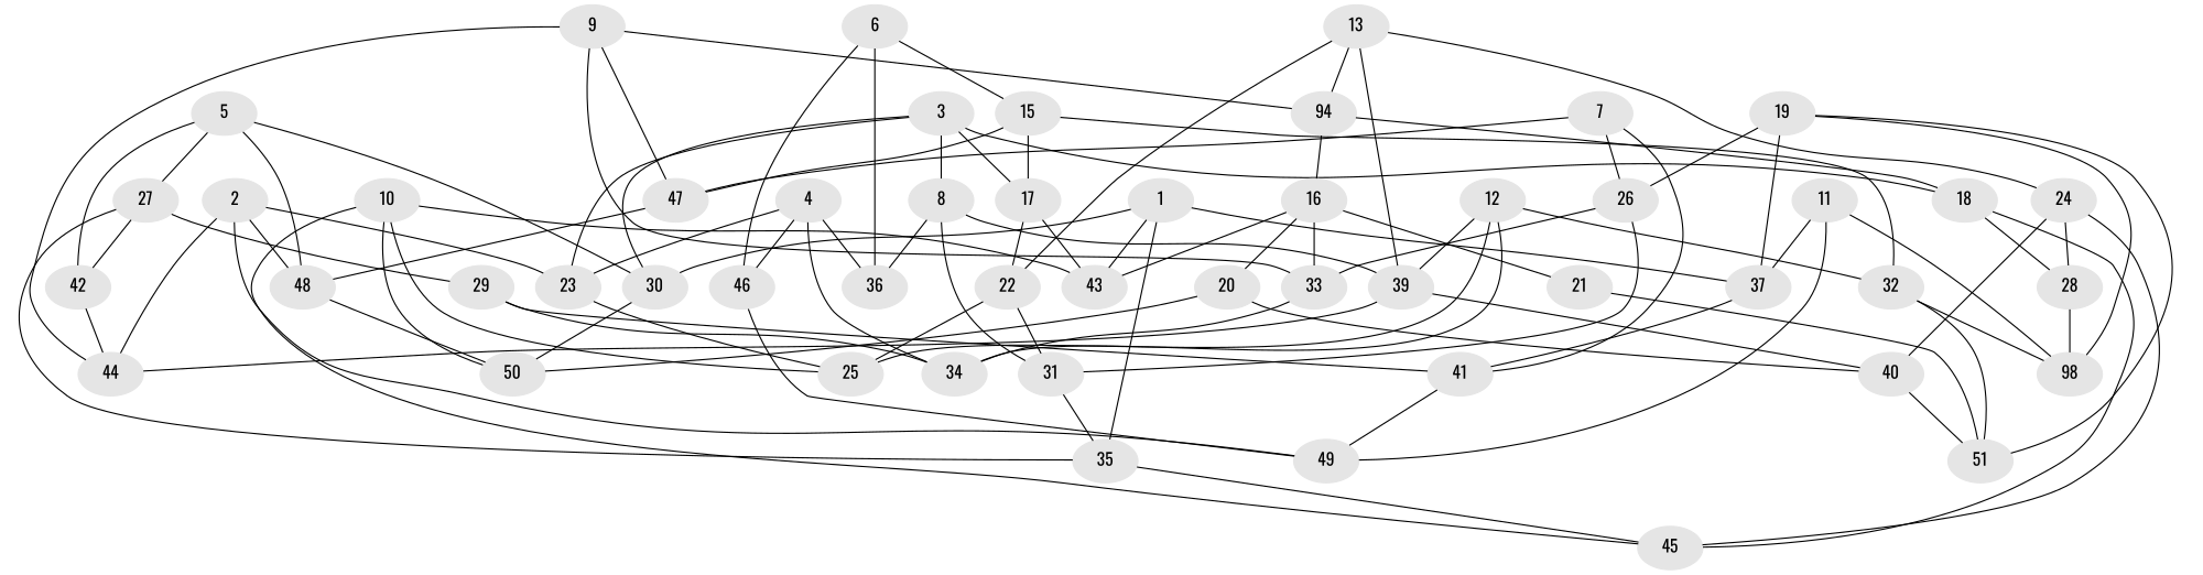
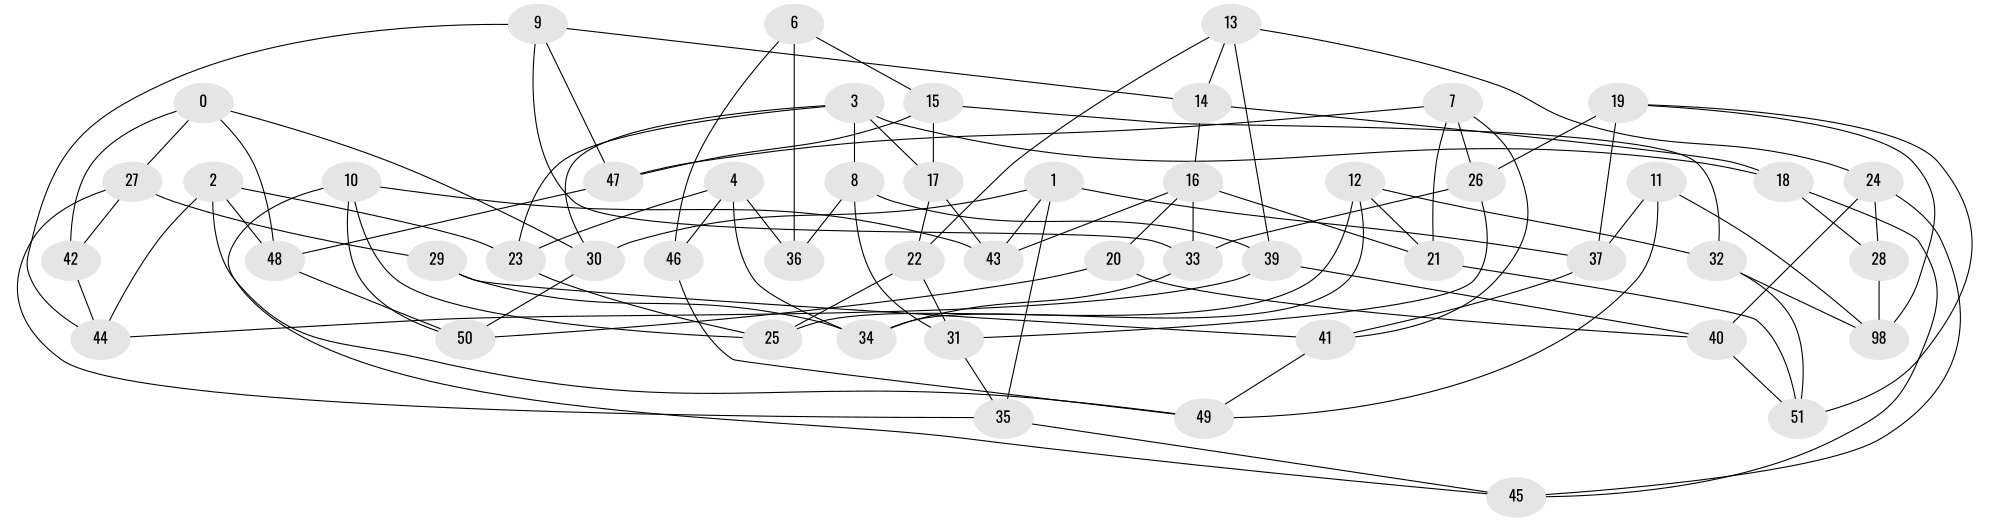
  graph {
    fontname=Oswald
    node [color=gray90 fontname=Oswald style=filled]
    edge [fontname=Oswald]
    1
    30
    35
    37
    43
    50
    45
    41
    2
    23
    44
    48
    49
    25
    3
    8
    17
    18
    36
    31
    39
    22
    28
    4
    34
    46
-   5
+   5 [label=0]
    27
    42
    29
    6
    15
    47
    32
    7
    21
    26
    51
    33
    40
    9
-   14 [label=94]
+   14
    16
    10
    11
    n46 [label=98]
    12
    13
    24
    20
    19
    1 -- 30
    1 -- 35
    1 -- 37
    1 -- 43
    30 -- 50
    35 -- 45
    37 -- 41
    41 -- 49
    2 -- 23
    2 -- 44
    2 -- 48
    2 -- 49
    23 -- 25
    48 -- 50
    3 -- 30
    3 -- 23
    3 -- 8
    3 -- 17
    3 -- 18
    8 -- 36
    8 -- 31
    8 -- 39
    17 -- 43
    17 -- 22
    18 -- 45
    18 -- 28
    31 -- 35
    39 -- 44
    39 -- 40
    22 -- 25
    22 -- 31
    28 -- n46
    4 -- 23
    4 -- 36
    4 -- 34
    4 -- 46
    46 -- 49
    5 -- 30
    5 -- 48
    5 -- 27
    5 -- 42
    27 -- 35
    27 -- 42
    27 -- 29
    42 -- 44
    29 -- 41
    29 -- 34
    6 -- 36
    6 -- 46
    6 -- 15
    15 -- 17
    15 -- 47
    15 -- 32
    47 -- 48
    32 -- 51
    32 -- n46
    7 -- 41
    7 -- 47
+   7 -- 21
    7 -- 26
    21 -- 51
    26 -- 31
    26 -- 33
    33 -- 34
    40 -- 51
    9 -- 44
    9 -- 47
    9 -- 33
    9 -- 14
    14 -- 18
    14 -- 16
    16 -- 43
    16 -- 21
    16 -- 33
    16 -- 20
    10 -- 43
    10 -- 50
    10 -- 45
    10 -- 25
    11 -- 37
    11 -- 49
    11 -- n46
    12 -- 25
    12 -- 34
    12 -- 32
-   12 -- 39
+   12 -- 21
    13 -- 39
    13 -- 22
    13 -- 14
    13 -- 24
    24 -- 45
    24 -- 28
    24 -- 40
    20 -- 50
    20 -- 40
    19 -- 37
    19 -- 26
    19 -- 51
    19 -- n46
  }
